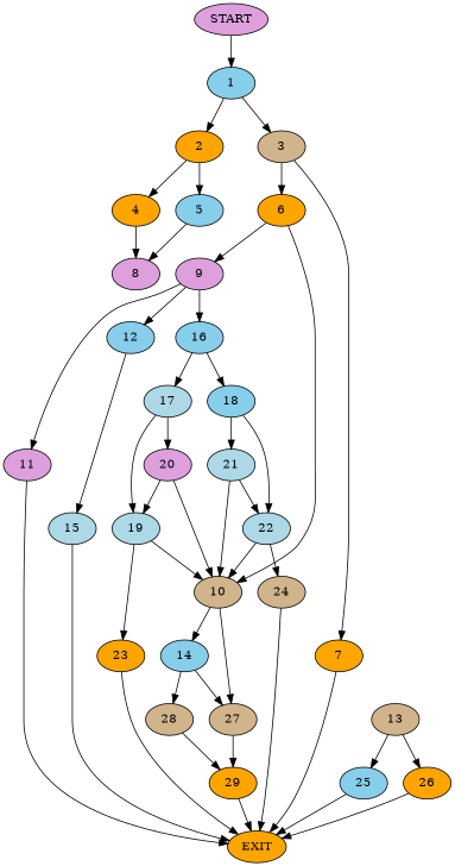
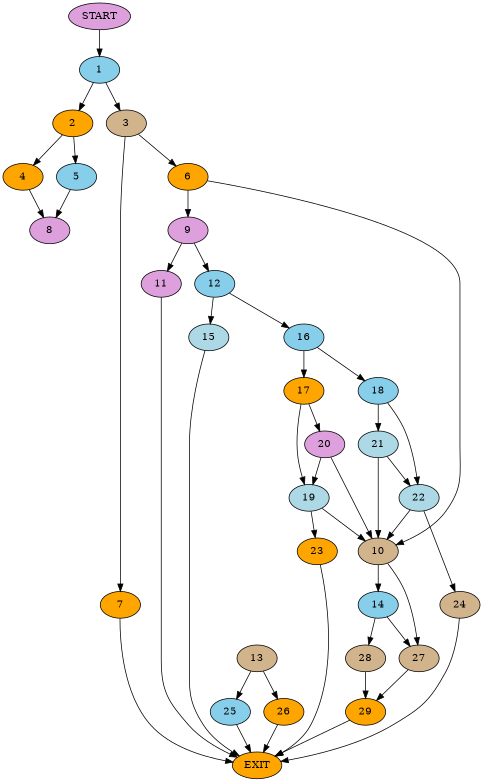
  digraph {
    node [fillcolor=orange style=filled]
    n1 [fillcolor=plum label=START]
    1 [fillcolor=skyblue]
    2
    3 [fillcolor=tan]
    n5 [label=EXIT]
    4
    5 [fillcolor=skyblue]
    6
    7
    8 [fillcolor=plum]
    9 [fillcolor=plum]
    10 [fillcolor=tan]
    11 [fillcolor=plum]
    12 [fillcolor=skyblue]
    14 [fillcolor=skyblue]
    27 [fillcolor=tan]
    15 [fillcolor=lightblue]
    16 [fillcolor=skyblue]
    13 [fillcolor=tan]
    25 [fillcolor=skyblue]
    26
    28 [fillcolor=tan]
-   17 [fillcolor=lightblue]
+   17
    18 [fillcolor=skyblue]
    29
    19 [fillcolor=lightblue]
    20 [fillcolor=plum]
    21 [fillcolor=lightblue]
    22 [fillcolor=lightblue]
    23
    24 [fillcolor=tan]
    n1 -> 1
    1 -> 2
    1 -> 3
    2 -> 4
    2 -> 5
    3 -> 6
    3 -> 7
    4 -> 8
    5 -> 8
    6 -> 9
    6 -> 10
    7 -> n5
    9 -> 11
    9 -> 12
    10 -> 14
    10 -> 27
    11 -> n5
    12 -> 15
-   9 -> 16
+   12 -> 16
    14 -> 27
    14 -> 28
    27 -> 29
    15 -> n5
    16 -> 17
    16 -> 18
    13 -> 25
    13 -> 26
    25 -> n5
    26 -> n5
    28 -> 29
    17 -> 19
    17 -> 20
    18 -> 21
    18 -> 22
    29 -> n5
    19 -> 10
    19 -> 23
    20 -> 10
    20 -> 19
    21 -> 10
    21 -> 22
    22 -> 10
    22 -> 24
    23 -> n5
    24 -> n5
  }
